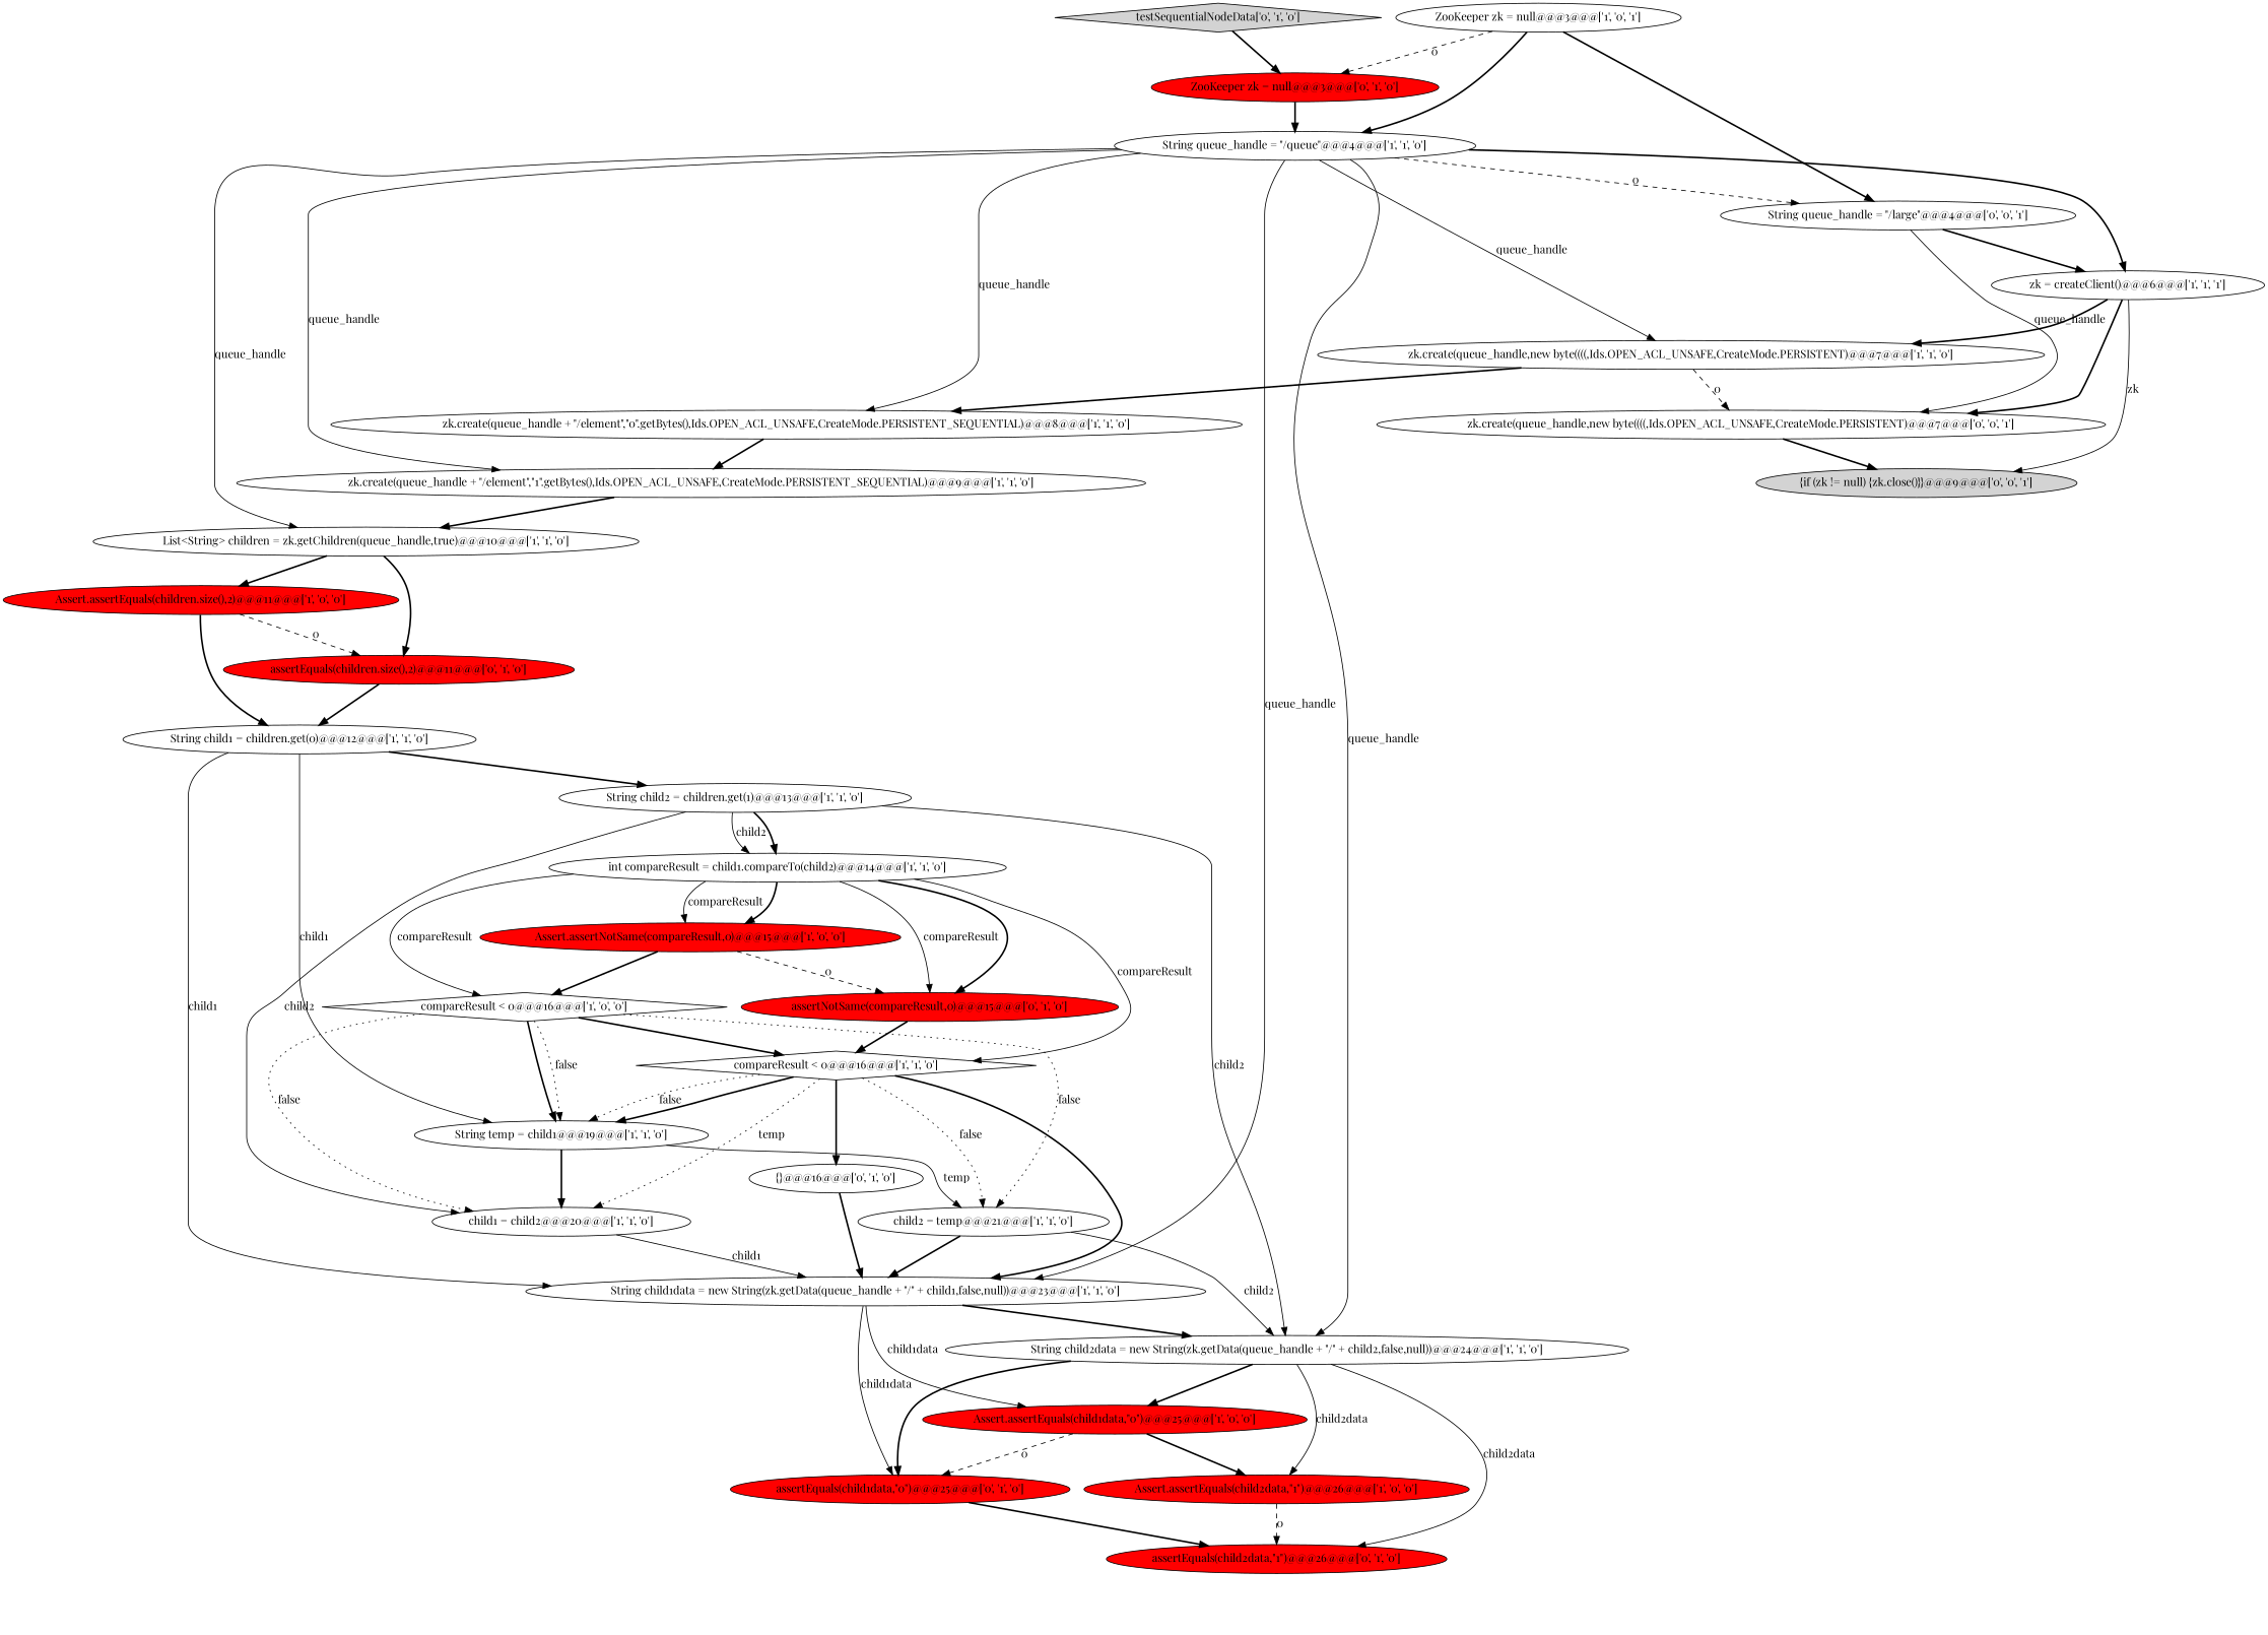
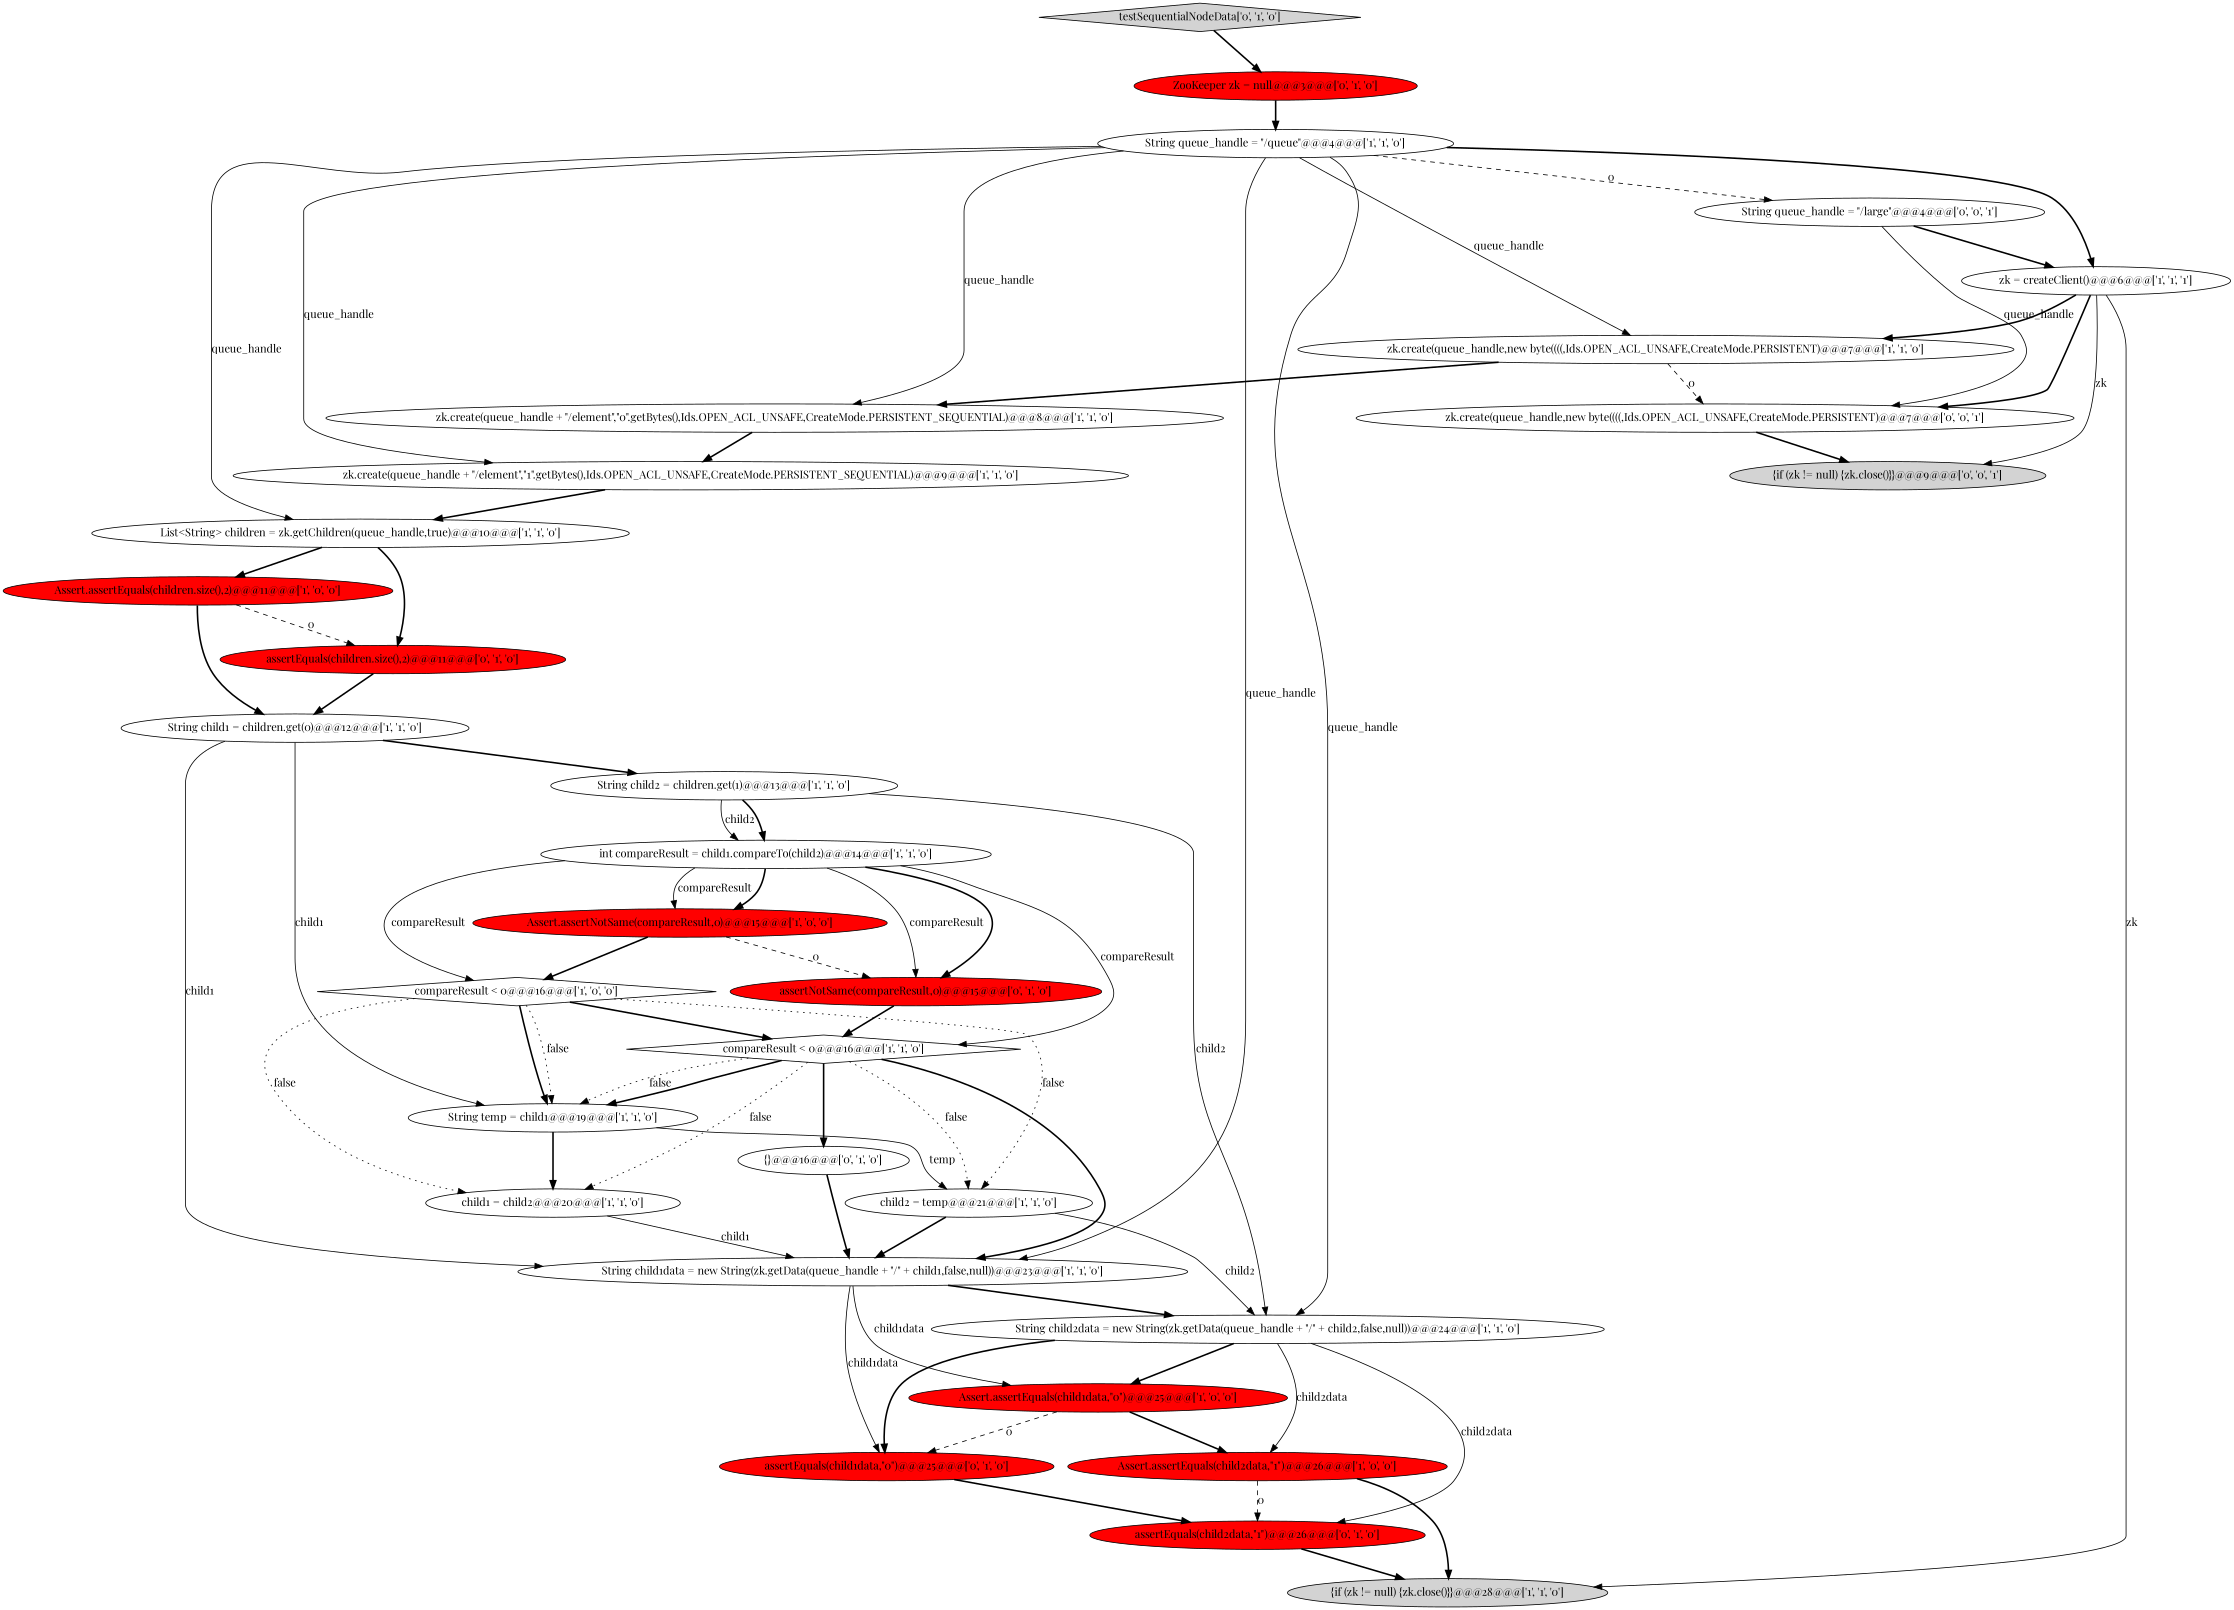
  digraph {
    fontname="Playfair Display"
    node [fillcolor=white fontname="Playfair Display" shape=ellipse style=filled]
    edge [fontname="Playfair Display" style=bold]
    n1 [fillcolor=red label="Assert.assertEquals(child1data,\"0\")@@@25@@@['1', '0', '0']"]
    n2 [fillcolor=red label="assertEquals(child1data,\"0\")@@@25@@@['0', '1', '0']"]
    n3 [fillcolor=red label="Assert.assertEquals(child2data,\"1\")@@@26@@@['1', '0', '0']"]
    n4 [fillcolor=red label="assertEquals(child2data,\"1\")@@@26@@@['0', '1', '0']"]
+   n5 [fillcolor=lightgray label="{if (zk != null) {zk.close()}}@@@28@@@['1', '1', '0']"]
    n6 [fillcolor=red label="ZooKeeper zk = null@@@3@@@['0', '1', '0']"]
    n7 [label="String queue_handle = \"/queue\"@@@4@@@['1', '1', '0']"]
    n8 [label="List<String> children = zk.getChildren(queue_handle,true)@@@10@@@['1', '1', '0']"]
    n9 [label="String child1data = new String(zk.getData(queue_handle + \"/\" + child1,false,null))@@@23@@@['1', '1', '0']"]
    n10 [label="String queue_handle = \"/large\"@@@4@@@['0', '0', '1']"]
    n11 [label="zk.create(queue_handle,new byte((((,Ids.OPEN_ACL_UNSAFE,CreateMode.PERSISTENT)@@@7@@@['1', '1', '0']"]
    n12 [label="zk.create(queue_handle + \"/element\",\"0\".getBytes(),Ids.OPEN_ACL_UNSAFE,CreateMode.PERSISTENT_SEQUENTIAL)@@@8@@@['1', '1', '0']"]
    n13 [label="zk = createClient()@@@6@@@['1', '1', '1']"]
    n14 [label="zk.create(queue_handle + \"/element\",\"1\".getBytes(),Ids.OPEN_ACL_UNSAFE,CreateMode.PERSISTENT_SEQUENTIAL)@@@9@@@['1', '1', '0']"]
    n15 [label="String child2data = new String(zk.getData(queue_handle + \"/\" + child2,false,null))@@@24@@@['1', '1', '0']"]
    n16 [fillcolor=red label="assertEquals(children.size(),2)@@@11@@@['0', '1', '0']"]
    n17 [fillcolor=red label="Assert.assertEquals(children.size(),2)@@@11@@@['1', '0', '0']"]
    n18 [label="String child1 = children.get(0)@@@12@@@['1', '1', '0']"]
    n19 [label="child1 = child2@@@20@@@['1', '1', '0']"]
    n20 [label="child2 = temp@@@21@@@['1', '1', '0']"]
    n21 [label="compareResult < 0@@@16@@@['1', '1', '0']" shape=diamond]
    n22 [label="{}@@@16@@@['0', '1', '0']"]
    n23 [label="String temp = child1@@@19@@@['1', '1', '0']"]
-   n24 [label="ZooKeeper zk = null@@@3@@@['1', '0', '1']"]
    n25 [label="zk.create(queue_handle,new byte((((,Ids.OPEN_ACL_UNSAFE,CreateMode.PERSISTENT)@@@7@@@['0', '0', '1']"]
    n26 [fillcolor=lightgray label="{if (zk != null) {zk.close()}}@@@9@@@['0', '0', '1']"]
    n27 [label="int compareResult = child1.compareTo(child2)@@@14@@@['1', '1', '0']"]
    n28 [fillcolor=red label="assertNotSame(compareResult,0)@@@15@@@['0', '1', '0']"]
    n29 [label="compareResult < 0@@@16@@@['1', '0', '0']" shape=diamond]
    n30 [fillcolor=red label="Assert.assertNotSame(compareResult,0)@@@15@@@['1', '0', '0']"]
    n31 [label="String child2 = children.get(1)@@@13@@@['1', '1', '0']"]
    n32 [fillcolor=lightgray label="testSequentialNodeData['0', '1', '0']" shape=diamond]
    n1 -> n2 [label=0 style=dashed]
    n1 -> n3
    n2 -> n4
    n3 -> n4 [label=0 style=dashed]
+   n3 -> n5
+   n4 -> n5
    n6 -> n7
    n7 -> n8 [label=queue_handle style=solid]
    n7 -> n9 [label=queue_handle style=solid]
    n7 -> n10 [label=0 style=dashed]
    n7 -> n11 [label=queue_handle style=solid]
    n7 -> n12 [label=queue_handle style=solid]
    n7 -> n13
    n7 -> n14 [label=queue_handle style=solid]
    n7 -> n15 [label=queue_handle style=solid]
    n8 -> n16
    n8 -> n17
    n9 -> n1 [label=child1data style=solid]
    n9 -> n2 [label=child1data style=solid]
    n9 -> n15
    n10 -> n13
    n10 -> n25 [label=queue_handle style=solid]
    n11 -> n12
    n11 -> n25 [label=0 style=dashed]
    n12 -> n14
+   n13 -> n5 [label=zk style=solid]
    n13 -> n11
    n13 -> n25
    n13 -> n26 [label=zk style=solid]
    n14 -> n8
    n15 -> n1
    n15 -> n2
    n15 -> n3 [label=child2data style=solid]
    n15 -> n4 [label=child2data style=solid]
    n16 -> n18
    n17 -> n16 [label=0 style=dashed]
    n17 -> n18
    n18 -> n9 [label=child1 style=solid]
    n18 -> n23 [label=child1 style=solid]
    n18 -> n31
    n19 -> n9 [label=child1 style=solid]
    n20 -> n9
    n20 -> n15 [label=child2 style=solid]
    n21 -> n9
-   n21 -> n19 [label=temp style=dotted]
+   n21 -> n19 [label=false style=dotted]
    n21 -> n20 [label=false style=dotted]
    n21 -> n22
    n21 -> n23 [label=false style=dotted]
    n21 -> n23
    n22 -> n9
    n23 -> n19
    n23 -> n20 [label=temp style=solid]
-   n24 -> n6 [label=0 style=dashed]
-   n24 -> n7
-   n24 -> n10
    n25 -> n26
    n27 -> n21 [label=compareResult style=solid]
    n27 -> n28 [label=compareResult style=solid]
    n27 -> n28
    n27 -> n29 [label=compareResult style=solid]
    n27 -> n30
    n27 -> n30 [label=compareResult style=solid]
    n28 -> n21
    n29 -> n19 [label=false style=dotted]
    n29 -> n20 [label=false style=dotted]
    n29 -> n21
    n29 -> n23
    n29 -> n23 [label=false style=dotted]
    n30 -> n28 [label=0 style=dashed]
    n30 -> n29
    n31 -> n15 [label=child2 style=solid]
-   n31 -> n19 [label=child2 style=solid]
    n31 -> n27 [label=child2 style=solid]
    n31 -> n27
    n32 -> n6
  }
